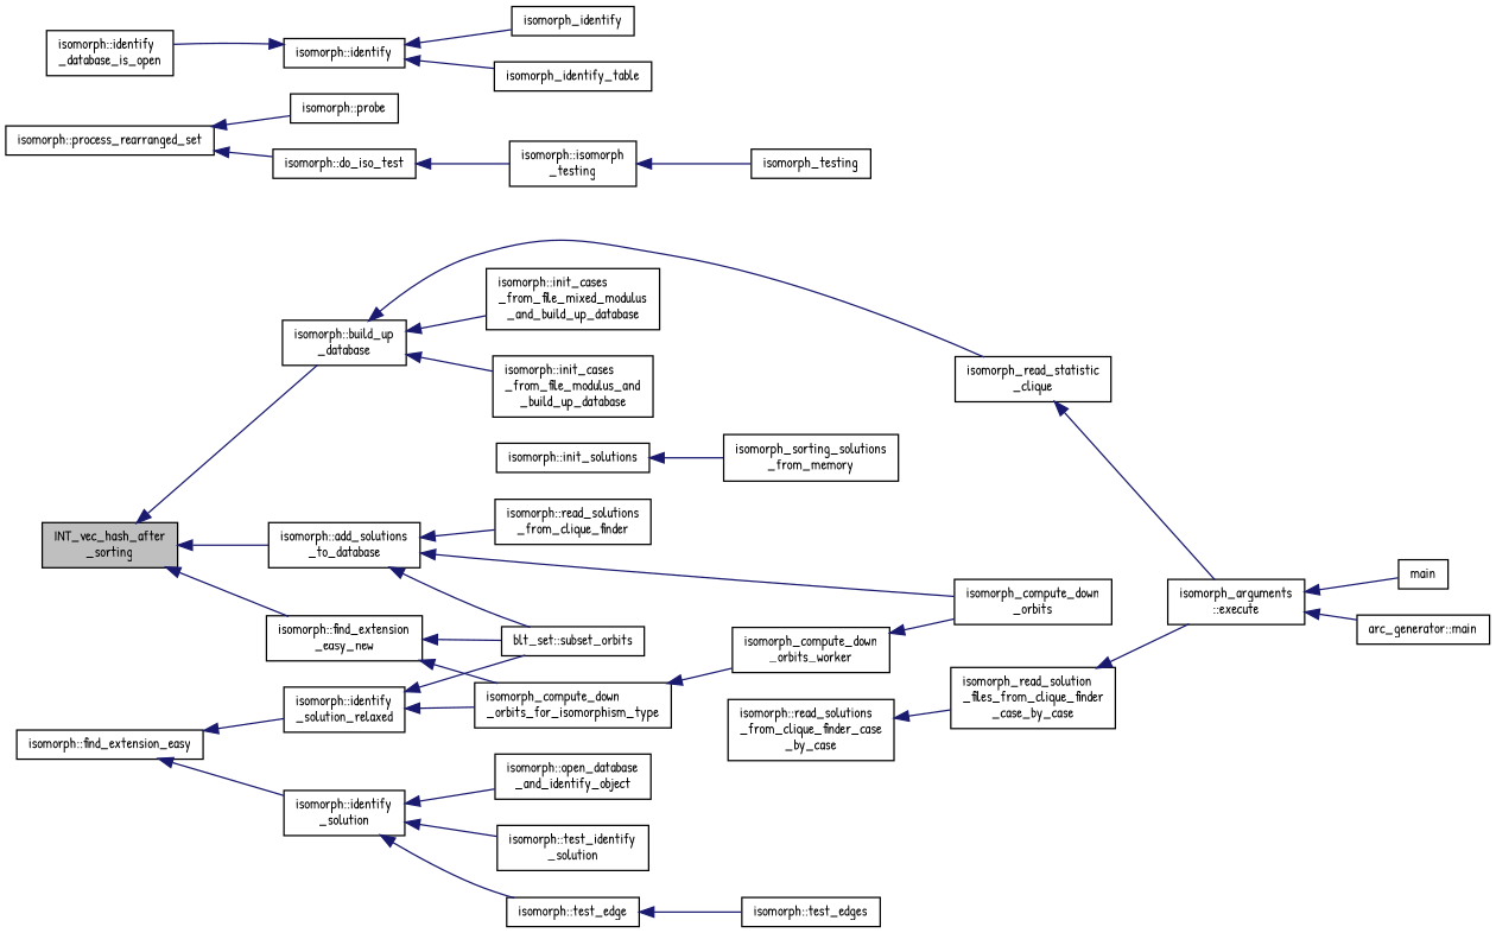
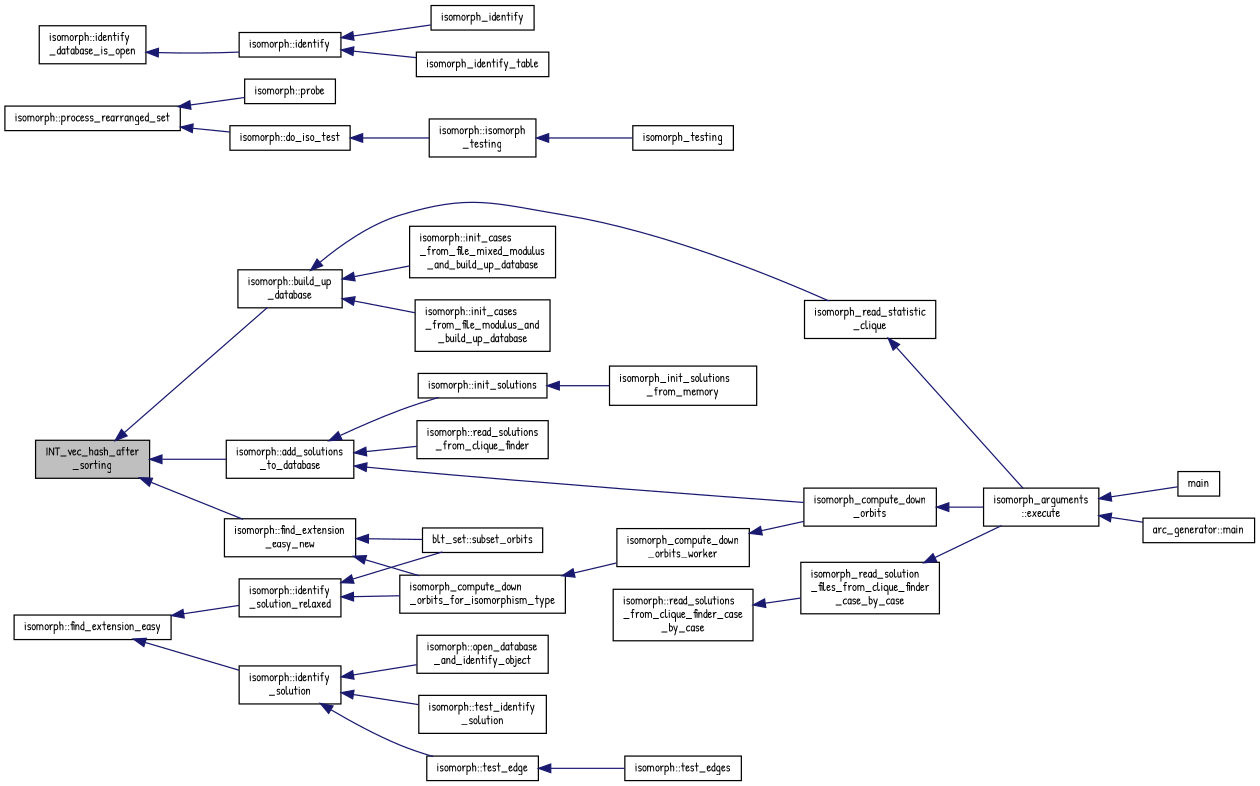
  digraph {
    fontname="Patrick Hand"
    rankdir=LR
    node [color=black fillcolor=white fontname="Patrick Hand" fontsize=10 shape=record style=filled]
    edge [color=midnightblue dir=back fontname="Patrick Hand" fontsize=10 labelfontname=Helvetica labelfontsize=10 style=solid]
    n1 [fillcolor=grey75 fontcolor=black height=0.2 label="INT_vec_hash_after\l_sorting" width=0.4]
    n2 [height=0.2 label="isomorph::find_extension\l_easy_new" width=0.4]
    n3 [height=0.2 label="isomorph::add_solutions\l_to_database" width=0.4]
    n4 [height=0.2 label="isomorph::build_up\l_database" width=0.4]
    n5 [height=0.2 label="blt_set::subset_orbits" width=0.4]
    n6 [height=0.2 label="isomorph_compute_down\l_orbits_for_isomorphism_type" width=0.4]
    n7 [height=0.2 label="isomorph_compute_down\l_orbits" width=0.4]
    n8 [height=0.2 label="isomorph::init_solutions" width=0.4]
    n9 [height=0.2 label="isomorph::read_solutions\l_from_clique_finder" width=0.4]
    n10 [height=0.2 label="isomorph::init_cases\l_from_file_modulus_and\l_build_up_database" width=0.4]
    n11 [height=0.2 label="isomorph::init_cases\l_from_file_mixed_modulus\l_and_build_up_database" width=0.4]
    n12 [height=0.2 label="isomorph_read_statistic\l_clique" width=0.4]
    n13 [height=0.2 label="isomorph::find_extension_easy" width=0.4]
    n14 [height=0.2 label="isomorph::identify\l_solution_relaxed" width=0.4]
    n15 [height=0.2 label="isomorph::identify\l_solution" width=0.4]
    n16 [height=0.2 label="isomorph_compute_down\l_orbits_worker" width=0.4]
    n17 [height=0.2 label="isomorph::test_identify\l_solution" width=0.4]
    n18 [height=0.2 label="isomorph::test_edge" width=0.4]
    n19 [height=0.2 label="isomorph::open_database\l_and_identify_object" width=0.4]
    n20 [height=0.2 label="isomorph::process_rearranged_set" width=0.4]
    n21 [height=0.2 label="isomorph::probe" width=0.4]
    n22 [height=0.2 label="isomorph::do_iso_test" width=0.4]
    n23 [height=0.2 label="isomorph_arguments\l::execute" width=0.4]
    n24 [height=0.2 label=main width=0.4]
    n25 [height=0.2 label="arc_generator::main" width=0.4]
    n26 [height=0.2 label="isomorph::isomorph\l_testing" width=0.4]
    n27 [height=0.2 label=isomorph_testing width=0.4]
    n28 [height=0.2 label="isomorph::test_edges" width=0.4]
    n29 [height=0.2 label="isomorph::identify\l_database_is_open" width=0.4]
    n30 [height=0.2 label="isomorph::identify" width=0.4]
    n31 [height=0.2 label=isomorph_identify width=0.4]
    n32 [height=0.2 label=isomorph_identify_table width=0.4]
-   n33 [height=0.2 label="isomorph_sorting_solutions\l_from_memory" width=0.4]
+   n33 [height=0.2 label="isomorph_init_solutions\l_from_memory" width=0.4]
    n34 [height=0.2 label="isomorph::read_solutions\l_from_clique_finder_case\l_by_case" width=0.4]
    n35 [height=0.2 label="isomorph_read_solution\l_files_from_clique_finder\l_case_by_case" width=0.4]
    n1 -> n2
    n1 -> n3
    n1 -> n4
    n2 -> n5
    n2 -> n6
    n3 -> n7
-   n3 -> n5
+   n3 -> n8
    n3 -> n9
    n4 -> n10
    n4 -> n11
    n4 -> n12
    n6 -> n16
+   n7 -> n23
    n8 -> n33
    n12 -> n23
    n13 -> n14
    n13 -> n15
    n14 -> n5
    n14 -> n6
    n15 -> n17
    n15 -> n18
    n15 -> n19
    n16 -> n7
    n18 -> n28
    n20 -> n21
    n20 -> n22
    n22 -> n26
    n23 -> n24
    n23 -> n25
    n26 -> n27
-   n30 -> n29
+   n29 -> n30
    n30 -> n31
    n30 -> n32
    n34 -> n35
    n35 -> n23
  }
